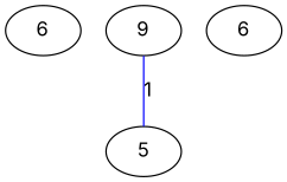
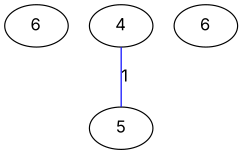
  graph {
    fontname=Inter
    node [fontname=Inter]
    n1 [label=6]
-   n2 [label=9]
+   n2 [label=4]
    n3 [label=5]
    n4 [label=6]
    n2 -- n3 [color=blue label=1 fontname=Inter]
  }
